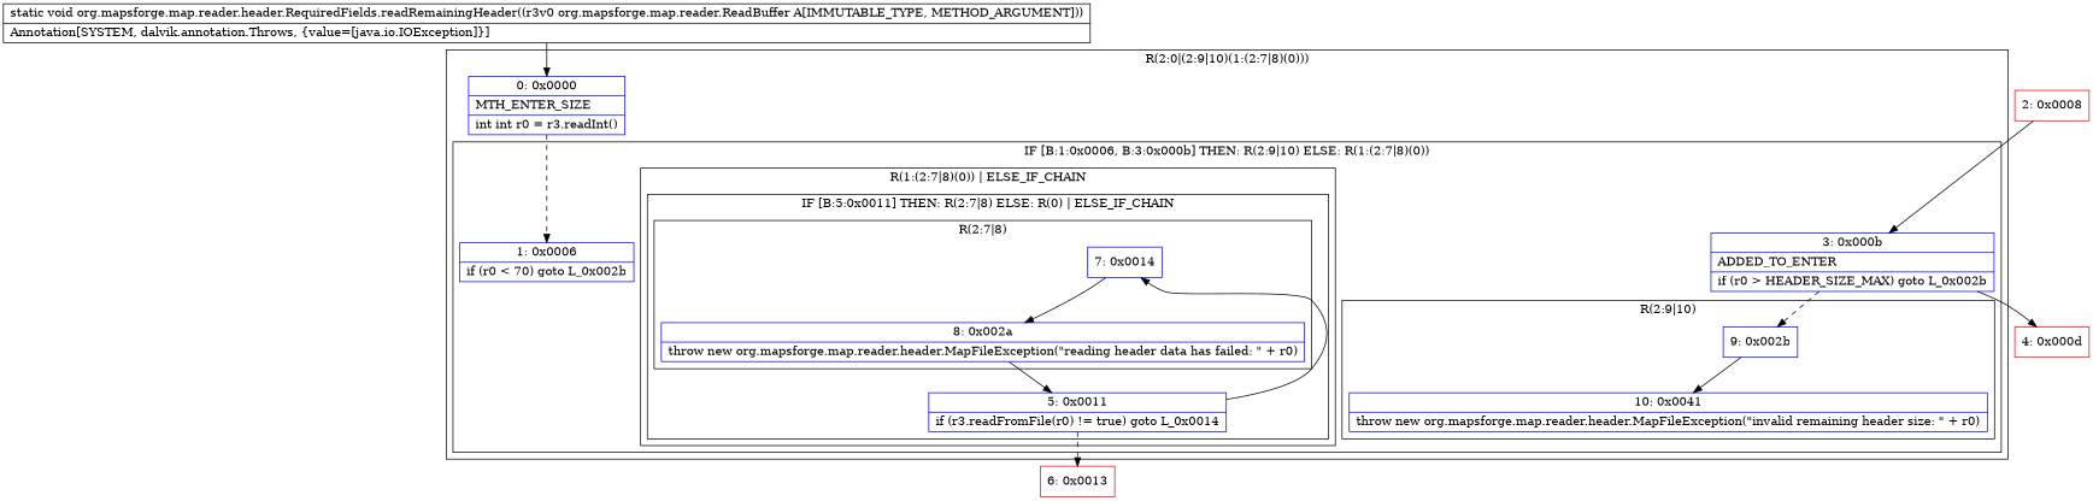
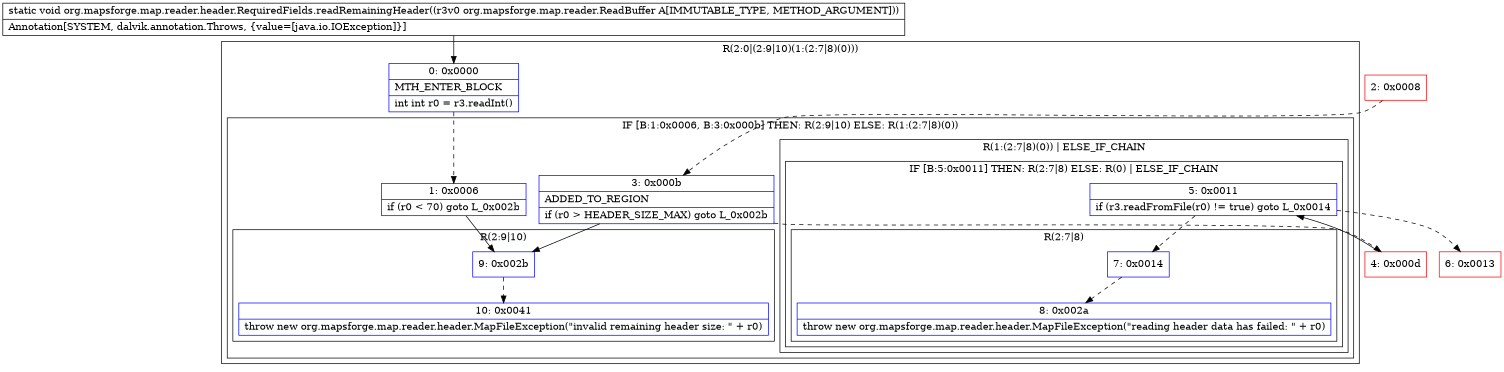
  digraph {
    node [color=blue shape=record]
    n1 [label="{9\:\ 0x002b}"]
    n2 [label="{10\:\ 0x0041|throw new org.mapsforge.map.reader.header.MapFileException(\"invalid remaining header size: \" + r0)\l}"]
    n3 [label="{7\:\ 0x0014}"]
    n4 [label="{8\:\ 0x002a|throw new org.mapsforge.map.reader.header.MapFileException(\"reading header data has failed: \" + r0)\l}"]
    n5 [label="{5\:\ 0x0011|if (r3.readFromFile(r0) != true) goto L_0x0014\l}"]
    n6 [label="{1\:\ 0x0006|if (r0 \< 70) goto L_0x002b\l}"]
-   n7 [label="{3\:\ 0x000b|ADDED_TO_ENTER\l|if (r0 \> HEADER_SIZE_MAX) goto L_0x002b\l}"]
-   n8 [label="{0\:\ 0x0000|MTH_ENTER_SIZE\l|int int r0 = r3.readInt()\l}"]
+   n7 [label="{3\:\ 0x000b|ADDED_TO_REGION\l|if (r0 \> HEADER_SIZE_MAX) goto L_0x002b\l}"]
+   n8 [label="{0\:\ 0x0000|MTH_ENTER_BLOCK\l|int int r0 = r3.readInt()\l}"]
    n9 [color=red label="{6\:\ 0x0013}"]
    n10 [color=red label="{4\:\ 0x000d}"]
    n11 [color=red label="{2\:\ 0x0008}"]
    n12 [label="{static void org.mapsforge.map.reader.header.RequiredFields.readRemainingHeader((r3v0 org.mapsforge.map.reader.ReadBuffer A[IMMUTABLE_TYPE, METHOD_ARGUMENT]))  | Annotation[SYSTEM, dalvik.annotation.Throws, \{value=[java.io.IOException]\}]\l}" color=""]
    subgraph cluster_1 {
      label="R(2:0|(2:9|10)(1:(2:7|8)(0)))"
      n8
      subgraph cluster_2 {
        label="IF [B:1:0x0006, B:3:0x000b] THEN: R(2:9|10) ELSE: R(1:(2:7|8)(0))"
        n6
        n7
        subgraph cluster_3 {
          label="R(2:9|10)"
          n1
          n2
        }
        subgraph cluster_4 {
          label="R(1:(2:7|8)(0)) | ELSE_IF_CHAIN\l"
          subgraph cluster_5 {
            label="IF [B:5:0x0011] THEN: R(2:7|8) ELSE: R(0) | ELSE_IF_CHAIN\l"
            n5
            subgraph cluster_6 {
              label="R(2:7|8)"
              n3
              n4
            }
            subgraph cluster_7 {
              label="R(0)"
            }
          }
        }
      }
    }
-   n1 -> n2
-   n3 -> n4
-   n5 -> n3
+   n1 -> n2 [style=dashed]
+   n3 -> n4 [style=dashed]
+   n5 -> n3 [style=dashed]
    n5 -> n9 [style=dashed]
-   n7 -> n1 [style=dashed]
-   n7 -> n10 [style=solid]
+   n6 -> n1
+   n7 -> n1
+   n7 -> n10 [style=dashed]
    n8 -> n6 [style=dashed]
-   n4 -> n5
-   n11 -> n7
+   n10 -> n5
+   n11 -> n7 [style=dashed]
    n12 -> n8
  }
